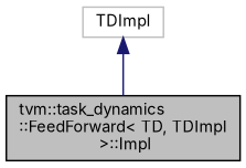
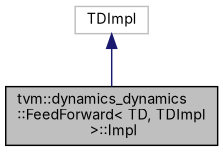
  digraph {
    fontname=Inter
    node [fontname=Inter fontsize=10 shape=record style=filled]
-   n1 [color=black fillcolor=grey75 fontcolor=black height=0.2 label="tvm::task_dynamics\l::FeedForward\< TD, TDImpl\l \>::Impl" width=0.4]
+   n1 [color=black fillcolor=grey75 fontcolor=black height=0.2 label="tvm::dynamics_dynamics\l::FeedForward\< TD, TDImpl\l \>::Impl" width=0.4]
    n2 [color=grey75 fillcolor=white height=0.2 label=TDImpl width=0.4]
    n2 -> n1 [color=midnightblue dir=back fontname=Inter fontsize=10 labelfontname=Helvetica labelfontsize=10 style=solid]
  }
